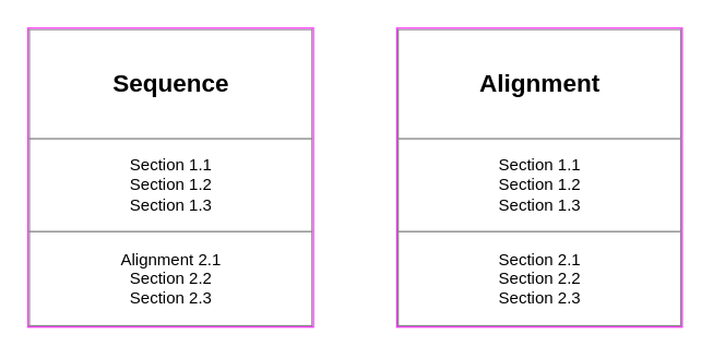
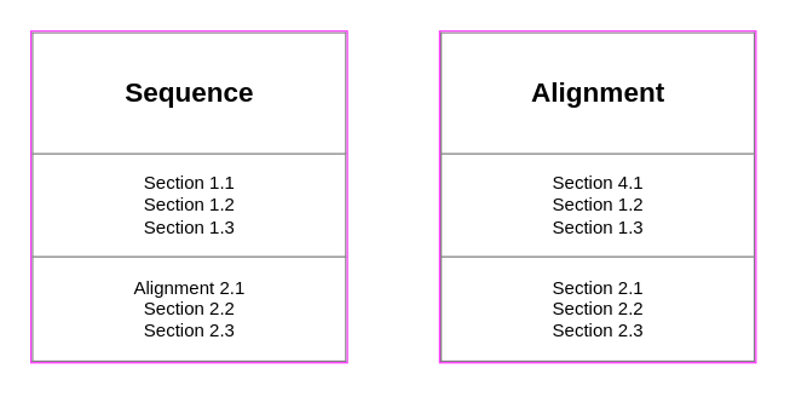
  <mxCell id="0" />
  <mxCell id="1" parent="0" />
  <mxCell id="2" value="&lt;table border=&quot;1&quot; width=&quot;100%&quot; height=&quot;100%&quot; cellpadding=&quot;4&quot; style=&quot;width:100%;height:100%;border-collapse:collapse;&quot;&gt;&lt;tbody&gt;&lt;tr&gt;&lt;th align=&quot;center&quot;&gt;&lt;h2&gt;Sequence&lt;/h2&gt;&lt;/th&gt;&lt;/tr&gt;&lt;tr&gt;&lt;td&gt;&lt;div style=&quot;text-align: center;&quot;&gt;&lt;span style=&quot;background-color: initial;&quot;&gt;Section 1.1&lt;/span&gt;&lt;/div&gt;&lt;div style=&quot;text-align: center;&quot;&gt;&lt;span style=&quot;background-color: initial;&quot;&gt;Section 1.2&lt;/span&gt;&lt;/div&gt;&lt;div style=&quot;text-align: center;&quot;&gt;&lt;span style=&quot;background-color: initial;&quot;&gt;Section 1.3&lt;/span&gt;&lt;br&gt;&lt;/div&gt;&lt;/td&gt;&lt;/tr&gt;&lt;tr&gt;&lt;td align=&quot;center&quot;&gt;Alignment 2.1&lt;br&gt;Section 2.2&lt;br&gt;Section 2.3&lt;/td&gt;&lt;/tr&gt;&lt;/tbody&gt;&lt;/table&gt;" style="text;html=1;strokeColor=none;fillColor=none;overflow=fill;labelBorderColor=#FF33FF;labelBackgroundColor=none;fontColor=default;whiteSpace=wrap;shadow=0;rounded=0;glass=0;verticalAlign=top;" vertex="1" parent="1"><mxGeometry x="20" y="20" width="210" height="220" as="geometry" /></mxCell>
- <mxCell id="3" value="&lt;table border=&quot;1&quot; width=&quot;100%&quot; height=&quot;100%&quot; cellpadding=&quot;4&quot; style=&quot;width:100%;height:100%;border-collapse:collapse;&quot;&gt;&lt;tbody&gt;&lt;tr&gt;&lt;th align=&quot;center&quot;&gt;&lt;h2&gt;Alignment&lt;/h2&gt;&lt;/th&gt;&lt;/tr&gt;&lt;tr&gt;&lt;td&gt;&lt;div style=&quot;text-align: center;&quot;&gt;&lt;span style=&quot;background-color: initial;&quot;&gt;Section 1.1&lt;/span&gt;&lt;/div&gt;&lt;div style=&quot;text-align: center;&quot;&gt;&lt;span style=&quot;background-color: initial;&quot;&gt;Section 1.2&lt;/span&gt;&lt;/div&gt;&lt;div style=&quot;text-align: center;&quot;&gt;&lt;span style=&quot;background-color: initial;&quot;&gt;Section 1.3&lt;/span&gt;&lt;br&gt;&lt;/div&gt;&lt;/td&gt;&lt;/tr&gt;&lt;tr&gt;&lt;td align=&quot;center&quot;&gt;Section 2.1&lt;br&gt;Section 2.2&lt;br&gt;Section 2.3&lt;/td&gt;&lt;/tr&gt;&lt;/tbody&gt;&lt;/table&gt;" style="text;html=1;strokeColor=none;fillColor=none;overflow=fill;labelBorderColor=#FF33FF;labelBackgroundColor=none;fontColor=default;whiteSpace=wrap;shadow=0;rounded=0;glass=0;verticalAlign=top;" vertex="1" parent="1"><mxGeometry x="290" y="20" width="210" height="220" as="geometry" /></mxCell>
+ <mxCell id="3" value="&lt;table border=&quot;1&quot; width=&quot;100%&quot; height=&quot;100%&quot; cellpadding=&quot;4&quot; style=&quot;width:100%;height:100%;border-collapse:collapse;&quot;&gt;&lt;tbody&gt;&lt;tr&gt;&lt;th align=&quot;center&quot;&gt;&lt;h2&gt;Alignment&lt;/h2&gt;&lt;/th&gt;&lt;/tr&gt;&lt;tr&gt;&lt;td&gt;&lt;div style=&quot;text-align: center;&quot;&gt;&lt;span style=&quot;background-color: initial;&quot;&gt;Section 4.1&lt;/span&gt;&lt;/div&gt;&lt;div style=&quot;text-align: center;&quot;&gt;&lt;span style=&quot;background-color: initial;&quot;&gt;Section 1.2&lt;/span&gt;&lt;/div&gt;&lt;div style=&quot;text-align: center;&quot;&gt;&lt;span style=&quot;background-color: initial;&quot;&gt;Section 1.3&lt;/span&gt;&lt;br&gt;&lt;/div&gt;&lt;/td&gt;&lt;/tr&gt;&lt;tr&gt;&lt;td align=&quot;center&quot;&gt;Section 2.1&lt;br&gt;Section 2.2&lt;br&gt;Section 2.3&lt;/td&gt;&lt;/tr&gt;&lt;/tbody&gt;&lt;/table&gt;" style="text;html=1;strokeColor=none;fillColor=none;overflow=fill;labelBorderColor=#FF33FF;labelBackgroundColor=none;fontColor=default;whiteSpace=wrap;shadow=0;rounded=0;glass=0;verticalAlign=top;" vertex="1" parent="1"><mxGeometry x="290" y="20" width="210" height="220" as="geometry" /></mxCell>
